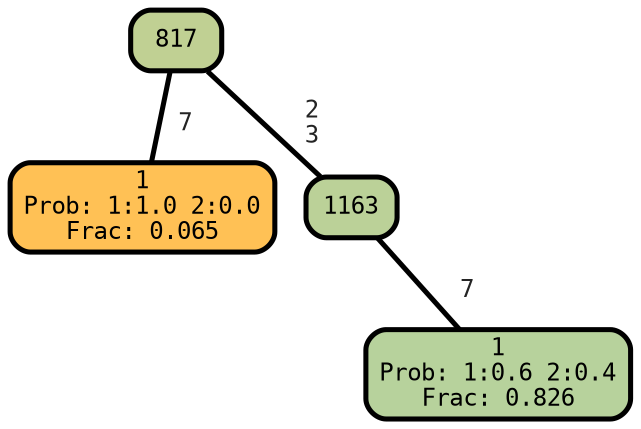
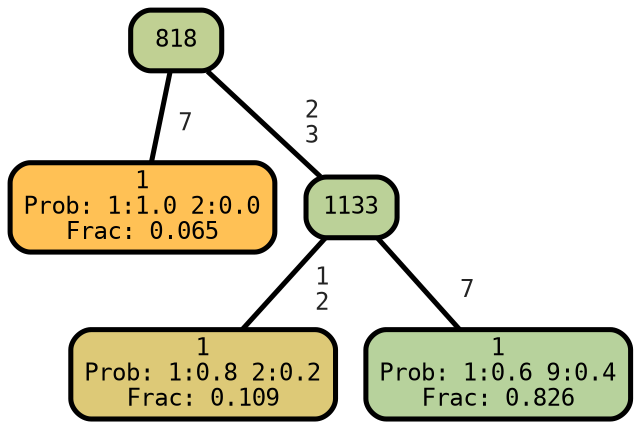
  graph {
    fontname="DejaVu Sans Mono"
    ranksep="0 equally"
    splines=straight
    node [color=black fontcolor=black fontname="DejaVu Sans Mono" penwidth=3 shape=box style="filled, rounded"]
    edge [color=black fontcolor=grey14 fontname="DejaVu Sans Mono" fontweight=bold penwidth=3]
    n1 [fillcolor="#ffc155" label="1\nProb: 1:1.0 2:0.0\nFrac: 0.065"]
-   n2 [fillcolor="#c0d093" label=817]
-   n3 [fillcolor="#bbd198" label=1163]
-   n5 [fillcolor="#b7d29c" label="1\nProb: 1:0.6 2:0.4\nFrac: 0.826"]
+   n2 [fillcolor="#c0d093" label=818]
+   n3 [fillcolor="#bbd198" label=1133]
+   n4 [fillcolor="#ddc977" label="1\nProb: 1:0.8 2:0.2\nFrac: 0.109"]
+   n5 [fillcolor="#b7d29c" label="1\nProb: 1:0.6 9:0.4\nFrac: 0.826"]
    subgraph sub_1 {
      rank=same
    }
    n2 -- n1 [label=" 7"]
    n2 -- n3 [label=" 2\n 3"]
+   n3 -- n4 [label=" 1\n 2"]
    n3 -- n5 [label=" 7"]
  }
